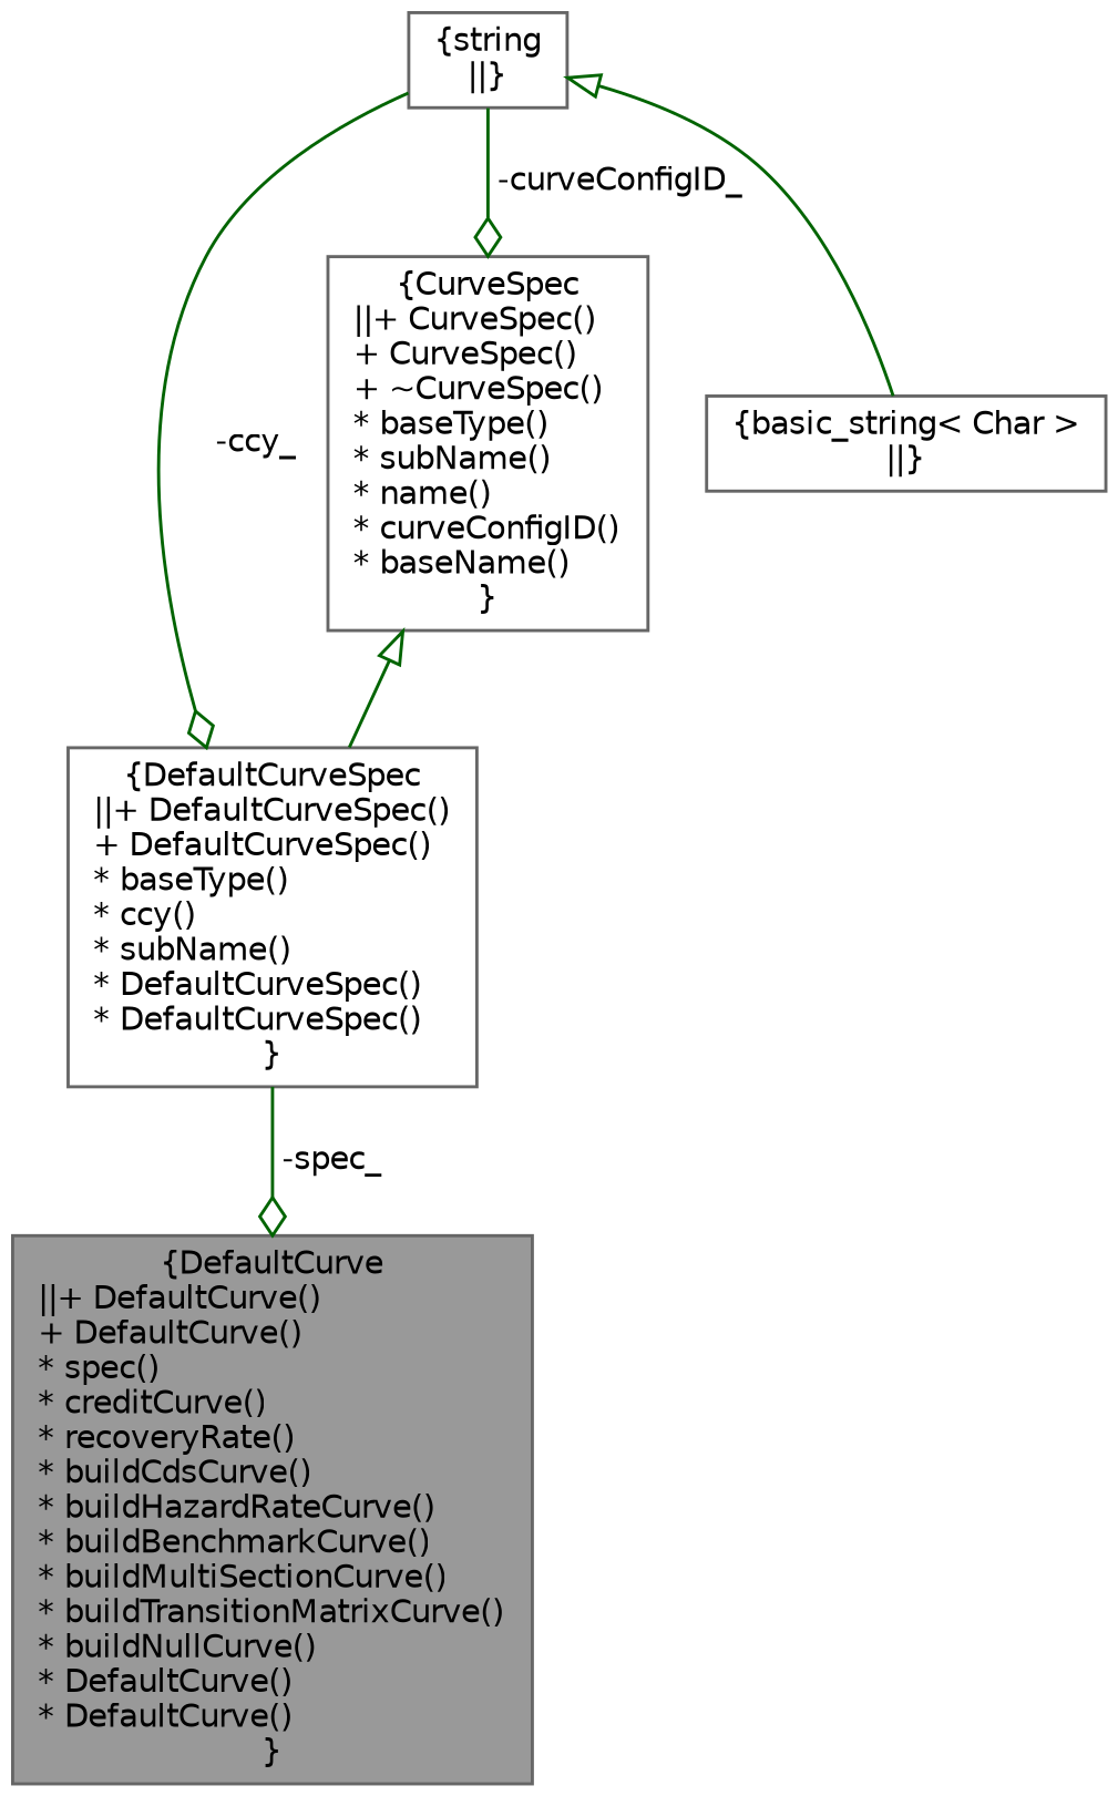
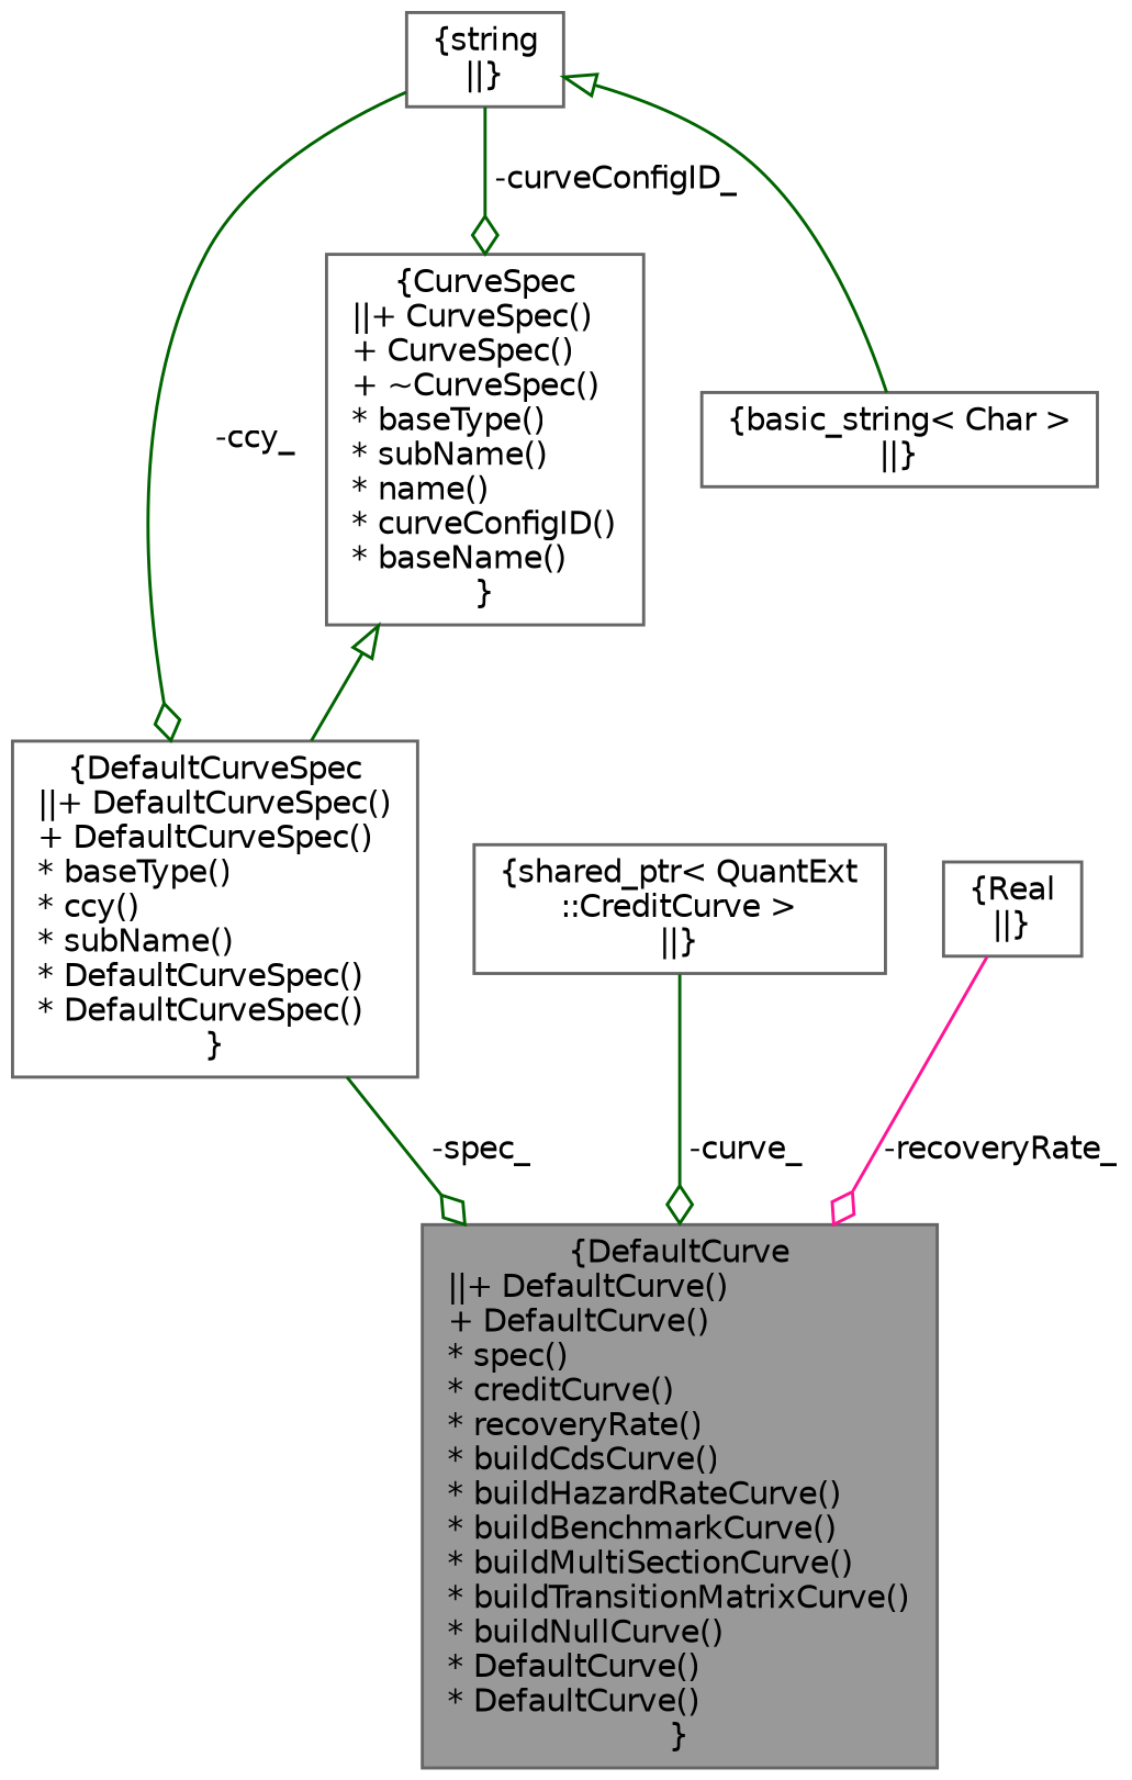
  digraph {
    node [color=gray40 fillcolor=white fontname=Helvetica fontsize=10 shape=box style=filled]
    edge [arrowhead=odiamond color=darkgreen fontname=Helvetica fontsize=10 labelfontname=Helvetica labelfontsize=10 style=solid]
    n1 [fillcolor=grey60 fontcolor=black height=0.2 label="{DefaultCurve\n||+ DefaultCurve()\l+ DefaultCurve()\l* spec()\l* creditCurve()\l* recoveryRate()\l* buildCdsCurve()\l* buildHazardRateCurve()\l* buildBenchmarkCurve()\l* buildMultiSectionCurve()\l* buildTransitionMatrixCurve()\l* buildNullCurve()\l* DefaultCurve()\l* DefaultCurve()\l}" width=0.4]
    n2 [height=0.2 label="{DefaultCurveSpec\n||+ DefaultCurveSpec()\l+ DefaultCurveSpec()\l* baseType()\l* ccy()\l* subName()\l* DefaultCurveSpec()\l* DefaultCurveSpec()\l}" width=0.4]
    n3 [height=0.2 label="{CurveSpec\n||+ CurveSpec()\l+ CurveSpec()\l+ ~CurveSpec()\l* baseType()\l* subName()\l* name()\l* curveConfigID()\l* baseName()\l}" width=0.4]
    n4 [height=0.2 label="{string\n||}" width=0.4]
    n5 [height=0.2 label="{basic_string\< Char \>\n||}" width=0.4]
+   n6 [height=0.2 label="{shared_ptr\< QuantExt\l::CreditCurve \>\n||}" width=0.4]
+   n7 [height=0.2 label="{Real\n||}" width=0.4]
    n2 -> n1 [label=" -spec_"]
    n3 -> n2 [arrowtail=onormal dir=back arrowhead=""]
    n4 -> n2 [label=" -ccy_"]
    n4 -> n3 [label=" -curveConfigID_"]
    n4 -> n5 [arrowtail=onormal dir=back arrowhead=""]
+   n6 -> n1 [label=" -curve_"]
+   n7 -> n1 [color=deeppink label=" -recoveryRate_"]
  }
